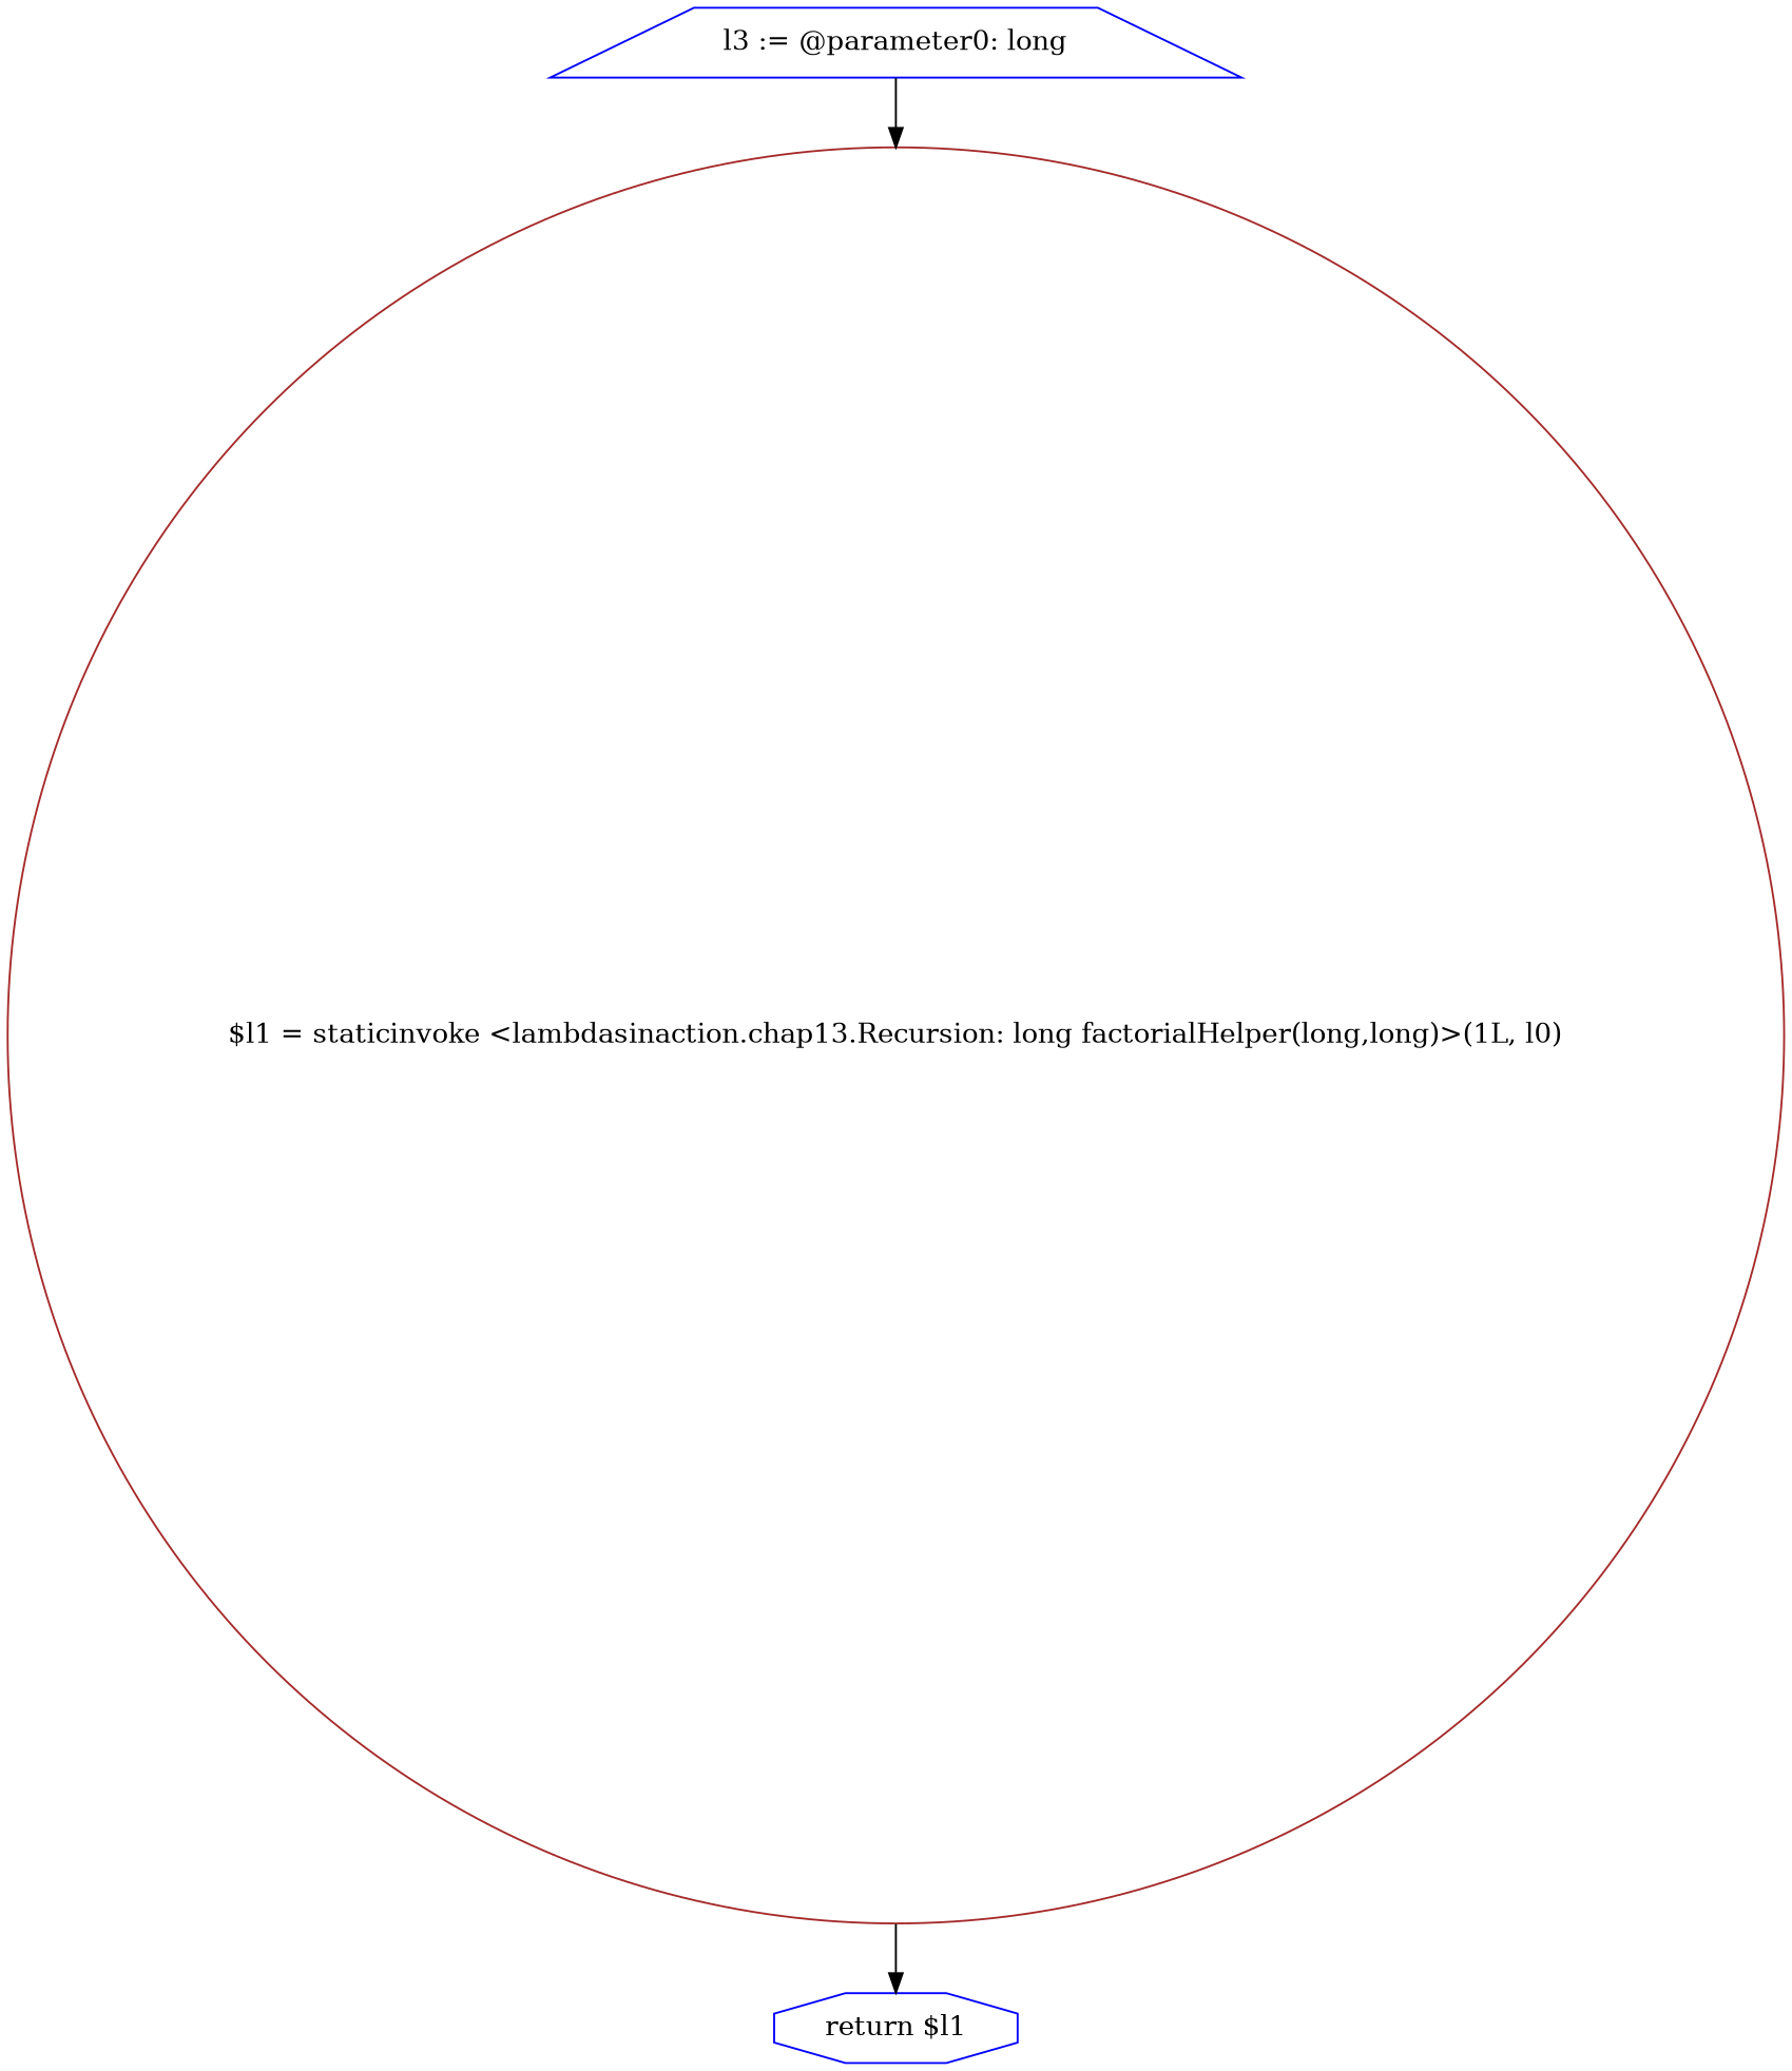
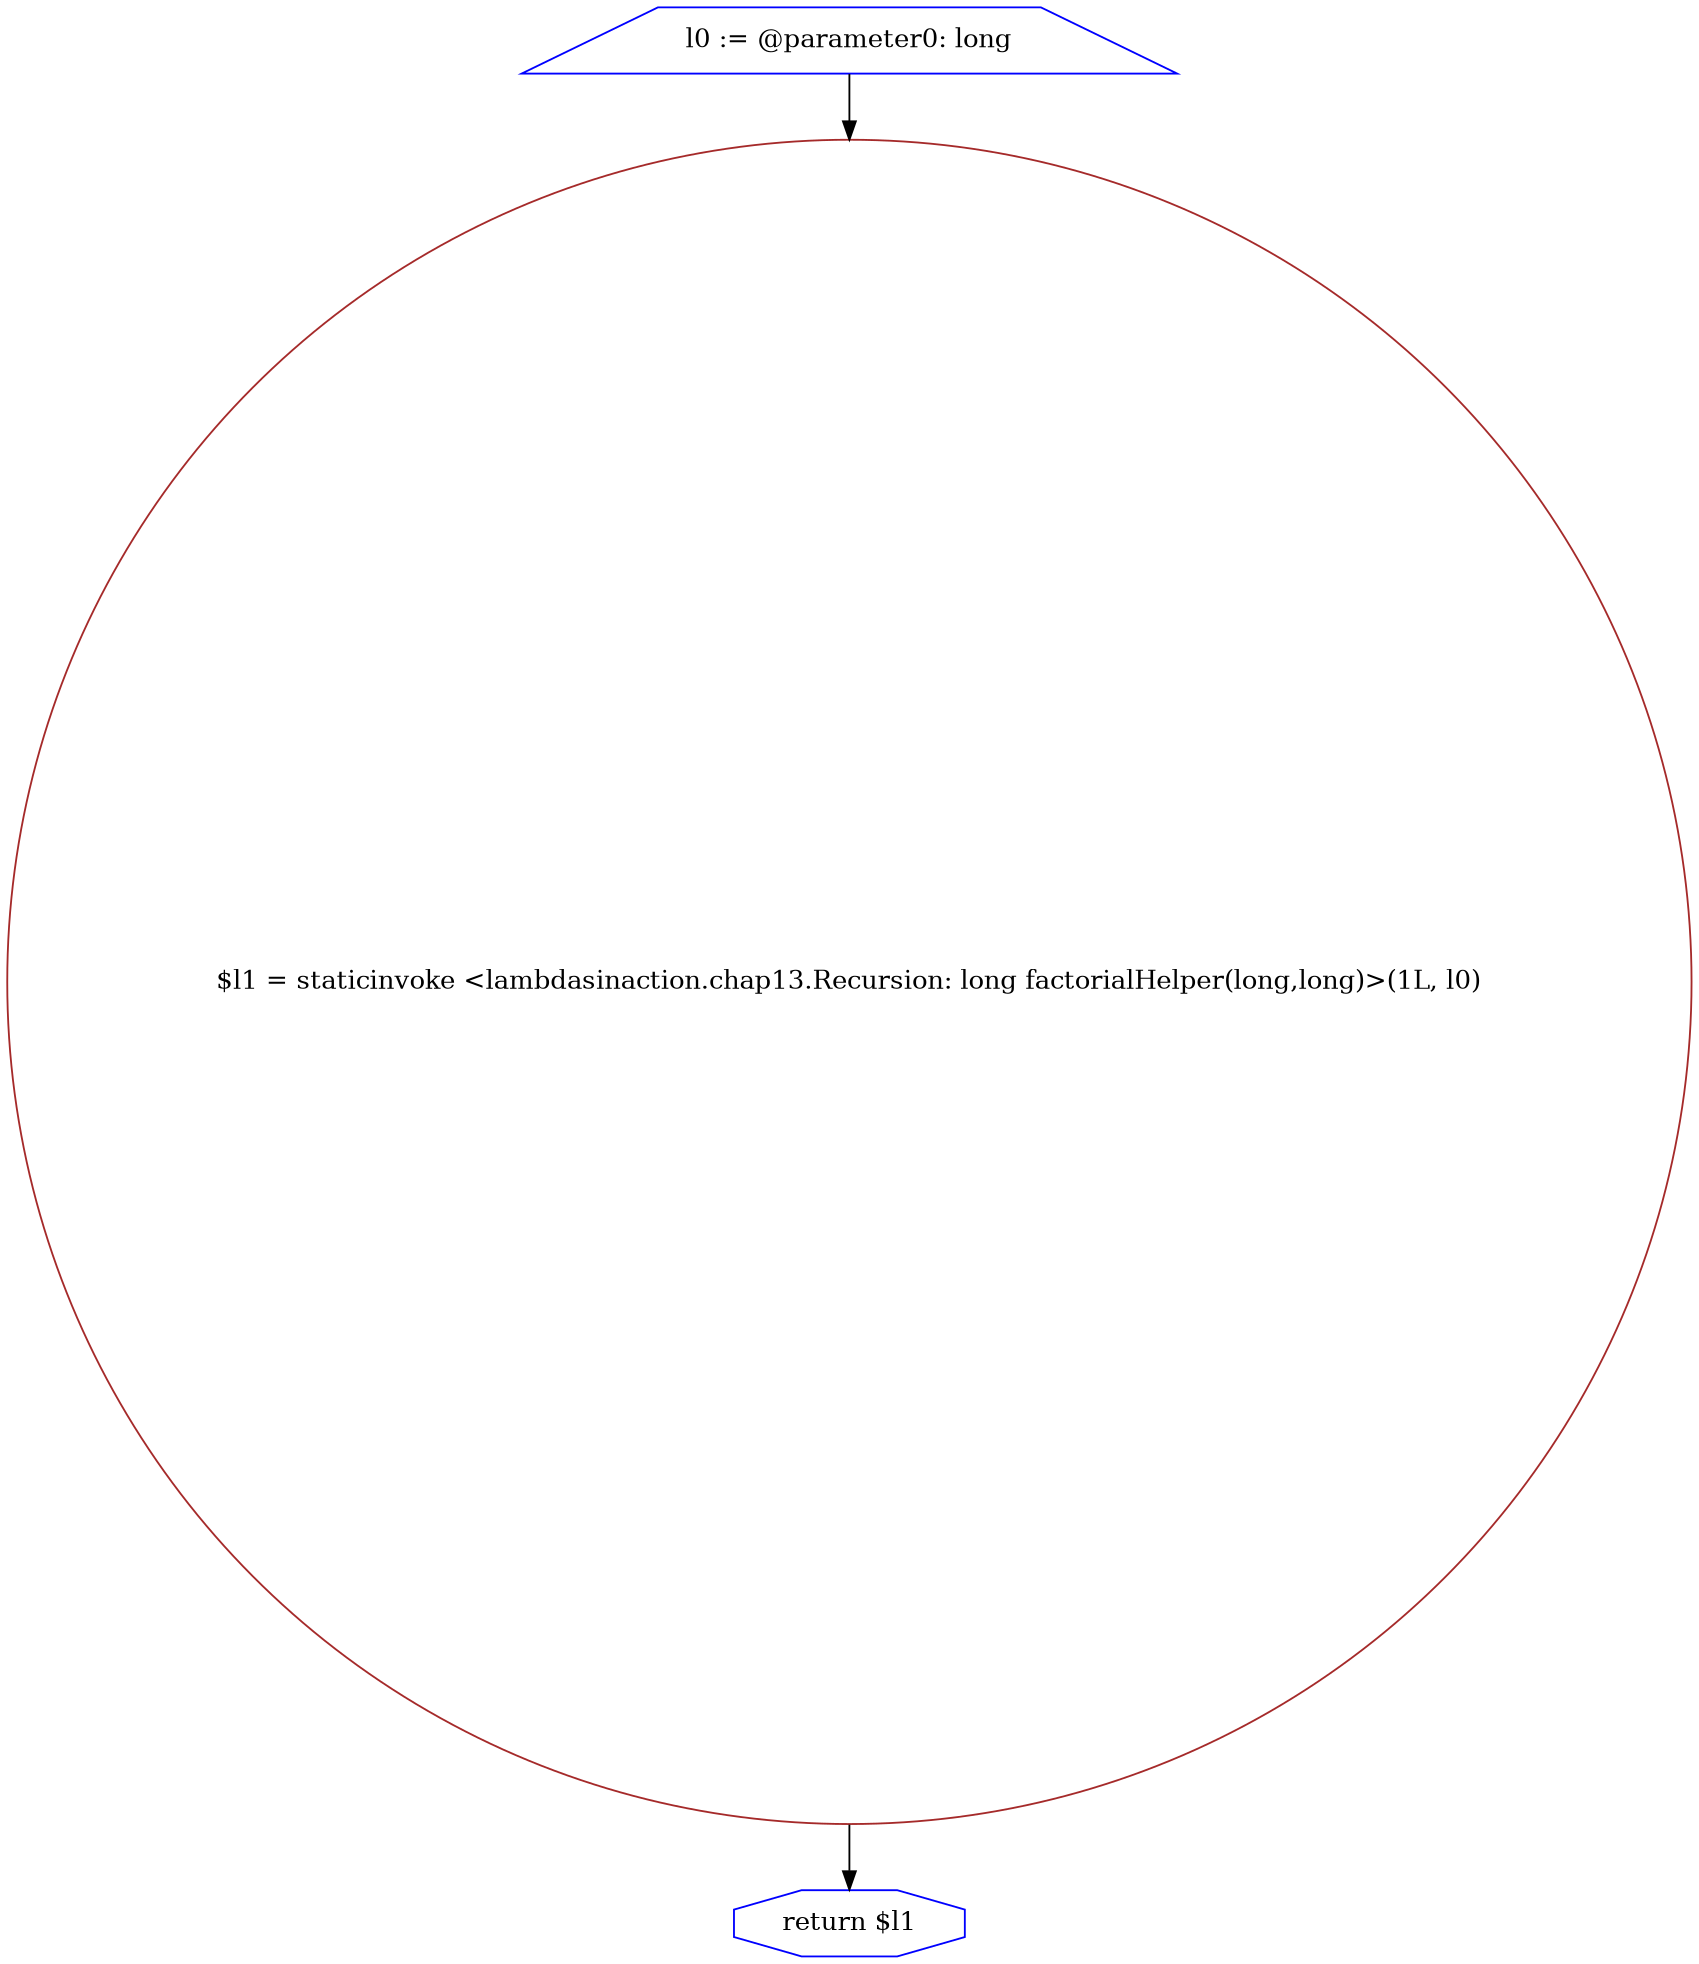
  digraph {
    node [color=blue]
-   "l0 := @parameter0: long" [shape=trapezium label="l3 := @parameter0: long"]
+   "l0 := @parameter0: long" [shape=trapezium]
    "$l1 = staticinvoke <lambdasinaction.chap13.Recursion: long factorialHelper(long,long)>(1L, l0)" [color=brown shape=circle]
    "return $l1" [shape=octagon]
    "l0 := @parameter0: long" -> "$l1 = staticinvoke <lambdasinaction.chap13.Recursion: long factorialHelper(long,long)>(1L, l0)"
    "$l1 = staticinvoke <lambdasinaction.chap13.Recursion: long factorialHelper(long,long)>(1L, l0)" -> "return $l1"
  }
